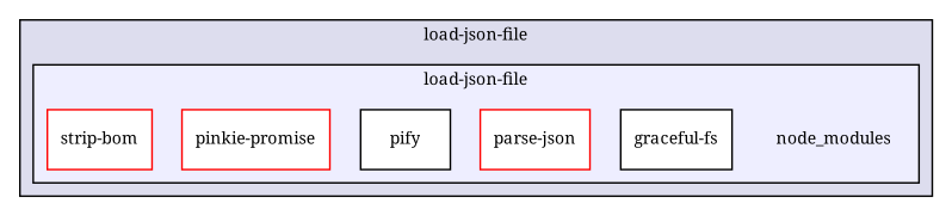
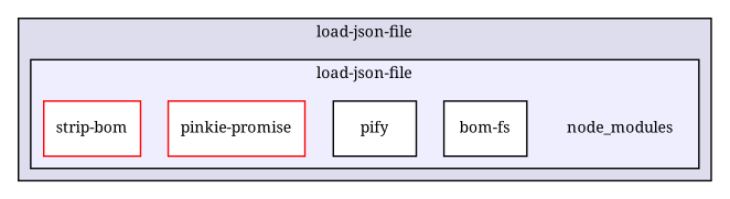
  digraph {
    compound=true
    fontname="Noto Serif"
    node [fontname="Noto Serif" fontsize=10 shape=box color=red fillcolor=white style=filled]
    n1 [label=node_modules shape=plaintext color="" fillcolor="" style=""]
-   n2 [color=black label="graceful-fs"]
-   n3 [label="parse-json"]
+   n2 [color=black label="bom-fs"]
    n4 [color=black label=pify]
    n5 [label="pinkie-promise"]
    n6 [label="strip-bom"]
    subgraph cluster_1 {
      bgcolor="#ddddee"
      fontsize=10
      label="load-json-file"
      pencolor=black
      subgraph cluster_2 {
        bgcolor="#eeeeff"
        fontsize=10
        pencolor=black
        n1
        n2
-       n3
        n4
        n5
        n6
      }
    }
  }
